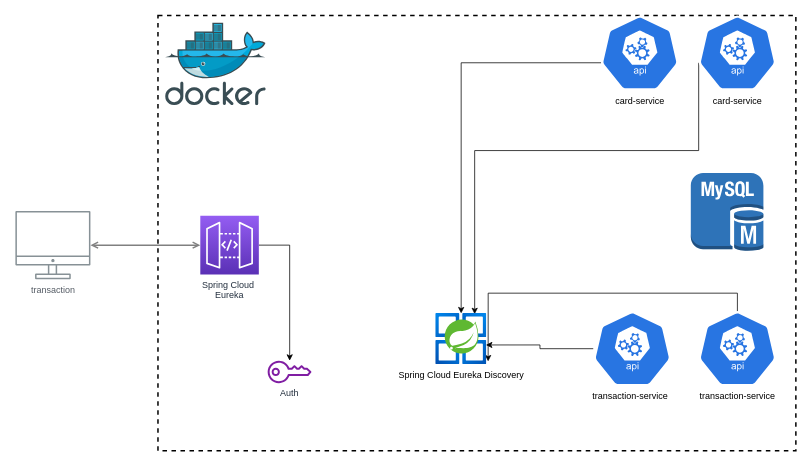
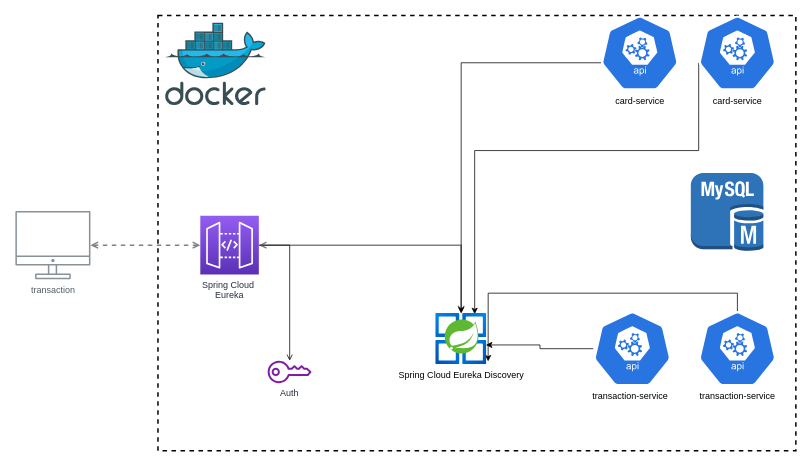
  <mxCell id="0" />
  <mxCell id="1" parent="0" />
  <mxCell id="2" value="" style="rounded=0;whiteSpace=wrap;html=1;fillColor=none;dashed=1;strokeWidth=2;" parent="1" vertex="1"><mxGeometry x="210" y="20" width="850" height="580" as="geometry" /></mxCell>
- <mxCell id="3" style="rounded=0;orthogonalLoop=1;jettySize=auto;html=1;startArrow=open;startFill=0;endArrow=open;endFill=0;strokeWidth=2;strokeColor=#808080;" parent="1" source="4" target="7" edge="1"><mxGeometry relative="1" as="geometry" /></mxCell>
+ <mxCell id="3" style="rounded=0;orthogonalLoop=1;jettySize=auto;html=1;startArrow=open;startFill=0;endArrow=open;endFill=0;strokeWidth=2;strokeColor=#808080;dashed=1;" parent="1" source="4" target="7" edge="1"><mxGeometry relative="1" as="geometry" /></mxCell>
  <mxCell id="4" value="transaction" style="outlineConnect=0;gradientColor=none;fontColor=#545B64;strokeColor=none;fillColor=#879196;dashed=0;verticalLabelPosition=bottom;verticalAlign=top;align=center;html=1;fontSize=12;fontStyle=0;aspect=fixed;shape=mxgraph.aws4.illustration_desktop;pointerEvents=1;labelBackgroundColor=#ffffff;" parent="1" vertex="1"><mxGeometry x="20" y="280.5" width="100" height="91" as="geometry" /></mxCell>
- <mxCell id="6" value="" style="edgeStyle=orthogonalEdgeStyle;rounded=0;orthogonalLoop=1;jettySize=auto;html=1;" parent="1" source="7" target="18" edge="1"><mxGeometry relative="1" as="geometry" /></mxCell>
+ <mxCell id="5" style="edgeStyle=orthogonalEdgeStyle;rounded=0;orthogonalLoop=1;jettySize=auto;html=1;endArrow=open;strokeColor=#808080;startArrow=open;startFill=0;endFill=0;strokeWidth=2;" parent="1" source="7" target="17" edge="1"><mxGeometry relative="1" as="geometry" /></mxCell>
+ <mxCell id="6" value="" style="edgeStyle=orthogonalEdgeStyle;rounded=0;orthogonalLoop=1;jettySize=auto;html=1;endArrow=open;" parent="1" source="7" target="18" edge="1"><mxGeometry relative="1" as="geometry" /></mxCell>
  <mxCell id="7" value="Spring Cloud&amp;nbsp;&lt;br&gt;Eureka" style="outlineConnect=0;fontColor=#232F3E;gradientColor=#945DF2;gradientDirection=north;fillColor=#5A30B5;strokeColor=#ffffff;dashed=0;verticalLabelPosition=bottom;verticalAlign=top;align=center;html=1;fontSize=12;fontStyle=0;aspect=fixed;shape=mxgraph.aws4.resourceIcon;resIcon=mxgraph.aws4.api_gateway;labelBackgroundColor=#ffffff;" parent="1" vertex="1"><mxGeometry x="266.4" y="287" width="78" height="78" as="geometry" /></mxCell>
  <mxCell id="8" style="edgeStyle=orthogonalEdgeStyle;rounded=0;orthogonalLoop=1;jettySize=auto;html=1;exitX=0.005;exitY=0.63;exitDx=0;exitDy=0;exitPerimeter=0;" parent="1" source="9" target="17" edge="1"><mxGeometry relative="1" as="geometry" /></mxCell>
  <mxCell id="9" value="card-service" style="sketch=0;html=1;dashed=0;whitespace=wrap;fillColor=#2875E2;strokeColor=#ffffff;points=[[0.005,0.63,0],[0.1,0.2,0],[0.9,0.2,0],[0.5,0,0],[0.995,0.63,0],[0.72,0.99,0],[0.5,1,0],[0.28,0.99,0]];verticalLabelPosition=bottom;align=center;verticalAlign=top;shape=mxgraph.kubernetes.icon;prIcon=api" parent="1" vertex="1"><mxGeometry x="800" y="20" width="104.17" height="100" as="geometry" /></mxCell>
  <mxCell id="10" style="edgeStyle=orthogonalEdgeStyle;rounded=0;orthogonalLoop=1;jettySize=auto;html=1;entryX=0.765;entryY=0.015;entryDx=0;entryDy=0;entryPerimeter=0;exitX=0.005;exitY=0.63;exitDx=0;exitDy=0;exitPerimeter=0;" parent="1" source="11" target="17" edge="1"><mxGeometry relative="1" as="geometry"><Array as="points"><mxPoint x="931" y="200" /><mxPoint x="632" y="200" /></Array></mxGeometry></mxCell>
  <mxCell id="11" value="card-service" style="sketch=0;html=1;dashed=0;whitespace=wrap;fillColor=#2875E2;strokeColor=#ffffff;points=[[0.005,0.63,0],[0.1,0.2,0],[0.9,0.2,0],[0.5,0,0],[0.995,0.63,0],[0.72,0.99,0],[0.5,1,0],[0.28,0.99,0]];verticalLabelPosition=bottom;align=center;verticalAlign=top;shape=mxgraph.kubernetes.icon;prIcon=api" parent="1" vertex="1"><mxGeometry x="930" y="20" width="104.17" height="100" as="geometry" /></mxCell>
  <mxCell id="12" style="edgeStyle=orthogonalEdgeStyle;rounded=0;orthogonalLoop=1;jettySize=auto;html=1;entryX=0.985;entryY=0.618;entryDx=0;entryDy=0;entryPerimeter=0;" parent="1" source="13" target="17" edge="1"><mxGeometry relative="1" as="geometry" /></mxCell>
  <mxCell id="13" value="transaction-service&lt;span style=&quot;white-space: pre;&quot;&gt;&#09;&lt;/span&gt;" style="sketch=0;html=1;dashed=0;whitespace=wrap;fillColor=#2875E2;strokeColor=#ffffff;points=[[0.005,0.63,0],[0.1,0.2,0],[0.9,0.2,0],[0.5,0,0],[0.995,0.63,0],[0.72,0.99,0],[0.5,1,0],[0.28,0.99,0]];verticalLabelPosition=bottom;align=center;verticalAlign=top;shape=mxgraph.kubernetes.icon;prIcon=api" parent="1" vertex="1"><mxGeometry x="790" y="414" width="104.17" height="100" as="geometry" /></mxCell>
  <mxCell id="14" style="edgeStyle=orthogonalEdgeStyle;rounded=0;orthogonalLoop=1;jettySize=auto;html=1;entryX=1.029;entryY=0.941;entryDx=0;entryDy=0;entryPerimeter=0;" parent="1" source="15" target="17" edge="1"><mxGeometry relative="1" as="geometry"><mxPoint x="670" y="390" as="targetPoint" /><Array as="points"><mxPoint x="982" y="390" /></Array></mxGeometry></mxCell>
  <mxCell id="15" value="transaction-service" style="sketch=0;html=1;dashed=0;whitespace=wrap;fillColor=#2875E2;strokeColor=#ffffff;points=[[0.005,0.63,0],[0.1,0.2,0],[0.9,0.2,0],[0.5,0,0],[0.995,0.63,0],[0.72,0.99,0],[0.5,1,0],[0.28,0.99,0]];verticalLabelPosition=bottom;align=center;verticalAlign=top;shape=mxgraph.kubernetes.icon;prIcon=api" parent="1" vertex="1"><mxGeometry x="930" y="414" width="104.17" height="100" as="geometry" /></mxCell>
  <mxCell id="16" value="" style="sketch=0;aspect=fixed;html=1;points=[];align=center;image;fontSize=12;image=img/lib/mscae/Docker.svg;dashed=1;" parent="1" vertex="1"><mxGeometry x="220" y="30" width="134.15" height="110" as="geometry" /></mxCell>
  <mxCell id="17" value="Spring Cloud Eureka Discovery" style="aspect=fixed;html=1;points=[];align=center;image;fontSize=12;image=img/lib/azure2/compute/Azure_Spring_Cloud.svg;dashed=1;" parent="1" vertex="1"><mxGeometry x="580" y="417" width="68" height="68" as="geometry" /></mxCell>
  <mxCell id="18" value="Auth" style="sketch=0;outlineConnect=0;fontColor=#232F3E;gradientColor=none;fillColor=#801EA3;strokeColor=none;dashed=0;verticalLabelPosition=bottom;verticalAlign=top;align=center;html=1;fontSize=12;fontStyle=0;aspect=fixed;pointerEvents=1;shape=mxgraph.aws4.addon;" parent="1" vertex="1"><mxGeometry x="356.15" y="480" width="58.5" height="30" as="geometry" /></mxCell>
  <mxCell id="19" value="" style="outlineConnect=0;dashed=0;verticalLabelPosition=bottom;verticalAlign=top;align=center;html=1;shape=mxgraph.aws3.mysql_db_instance;fillColor=#2E73B8;gradientColor=none;" vertex="1" parent="1"><mxGeometry x="920" y="230" width="96.74" height="104" as="geometry" /></mxCell>
